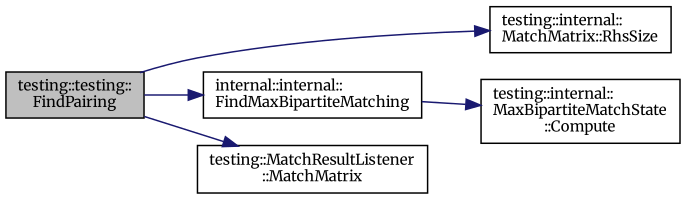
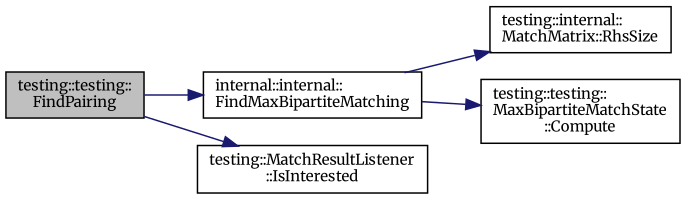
  digraph {
    fontname=Merriweather
    rankdir=LR
    node [color=black fillcolor=white fontname=Merriweather fontsize=10 shape=record style=filled]
    edge [color=midnightblue fontname=Merriweather fontsize=10 labelfontname=Helvetica labelfontsize=10 style=solid]
    n1 [fillcolor=grey75 fontcolor=black height=0.2 label="testing::testing::\lFindPairing" width=0.4]
    n2 [height=0.2 label="internal::internal::\lFindMaxBipartiteMatching" width=0.4]
    n3 [height=0.2 label="testing::internal::\lMatchMatrix::RhsSize" width=0.4]
-   n4 [height=0.2 label="testing::MatchResultListener\l::MatchMatrix" width=0.4]
-   n5 [height=0.2 label="testing::internal::\lMaxBipartiteMatchState\l::Compute" width=0.4]
+   n4 [height=0.2 label="testing::MatchResultListener\l::IsInterested" width=0.4]
+   n5 [height=0.2 label="testing::testing::\lMaxBipartiteMatchState\l::Compute" width=0.4]
    n1 -> n2
-   n1 -> n3
+   n2 -> n3
    n1 -> n4
    n2 -> n5
  }
